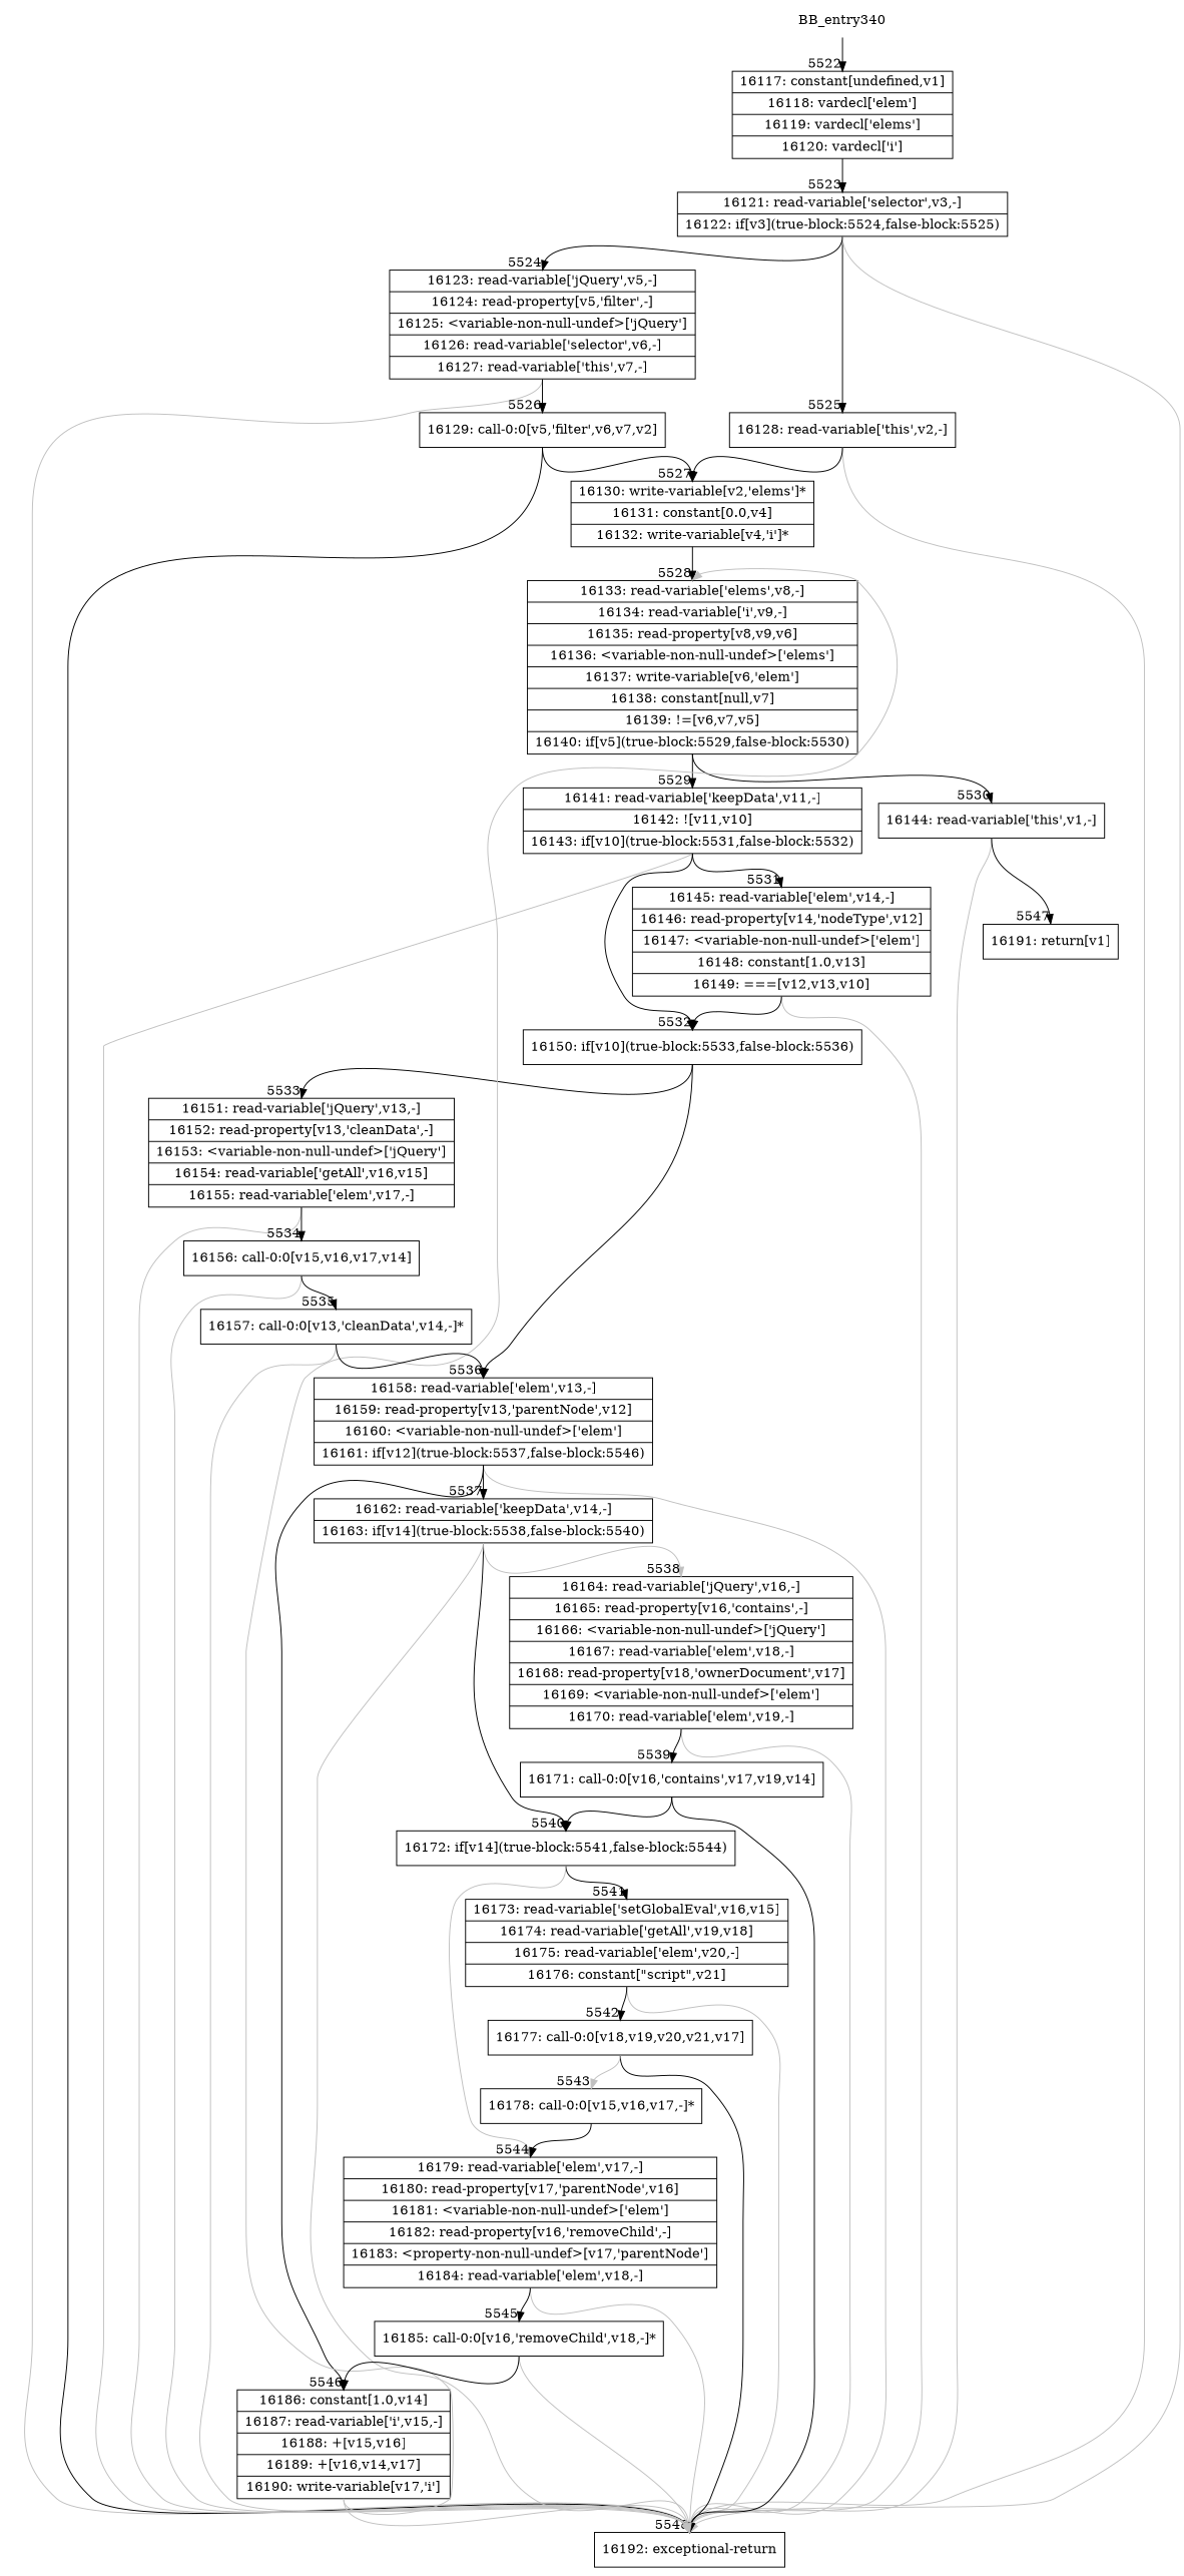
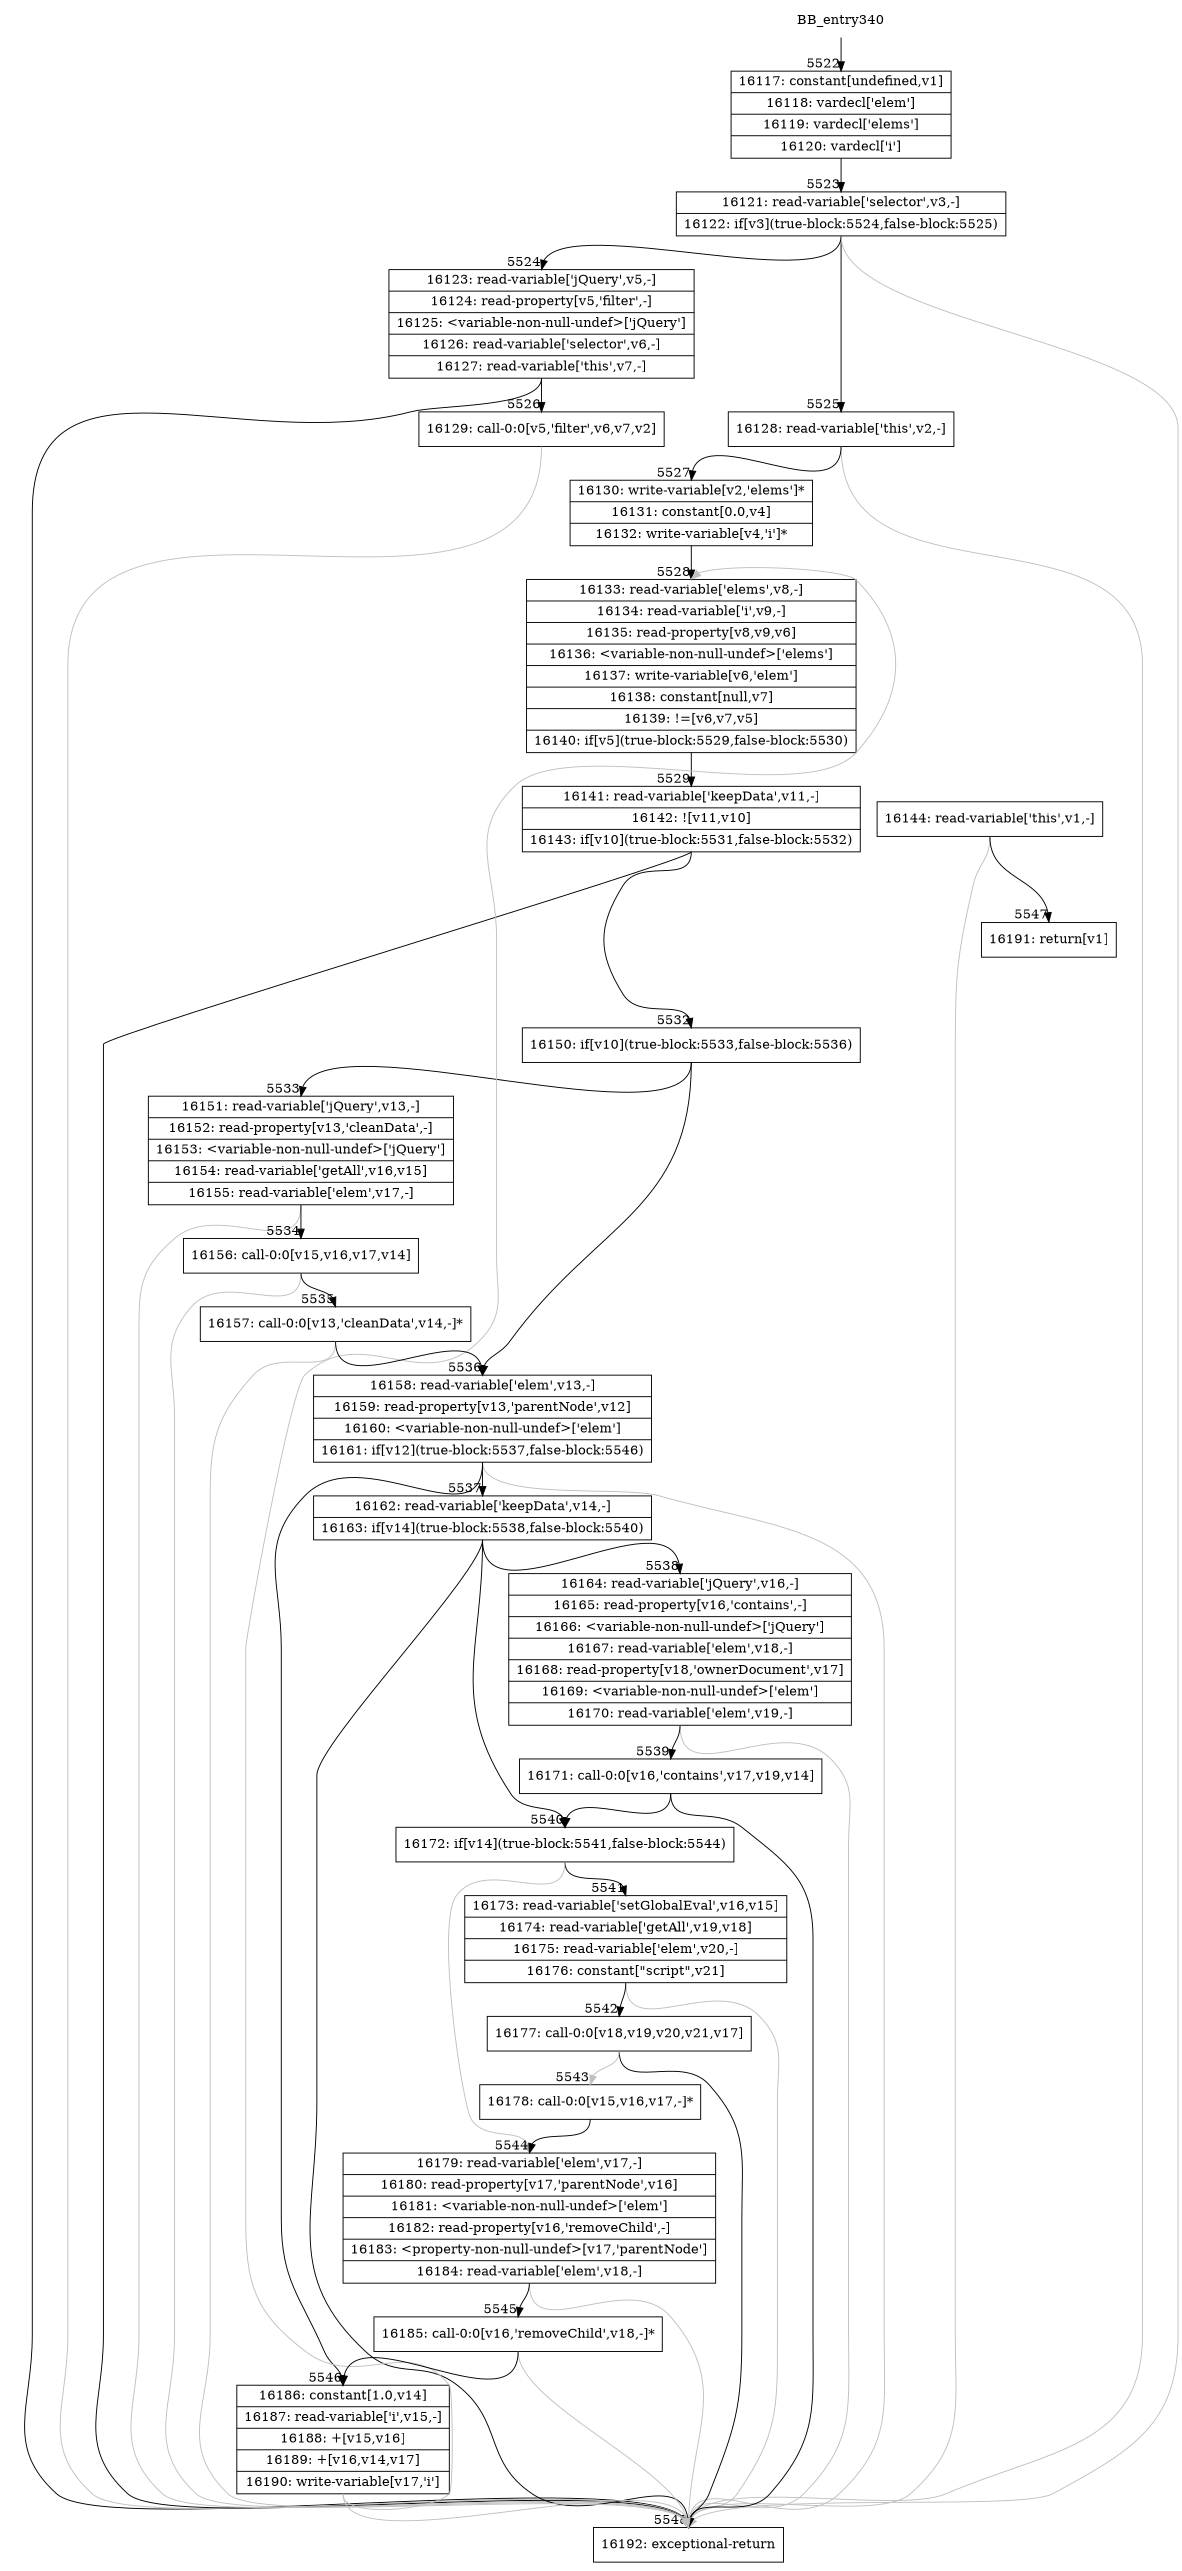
  digraph {
    rankdir=TD
    node [shape=record]
    edge [headport=n tailport=s]
    n1 [label=BB_entry340 shape=none]
    n2 [label="{16117: constant[undefined,v1]|16118: vardecl['elem']|16119: vardecl['elems']|16120: vardecl['i']}"]
    n3 [label="{16121: read-variable['selector',v3,-]|16122: if[v3](true-block:5524,false-block:5525)}"]
    n4 [label="{16123: read-variable['jQuery',v5,-]|16124: read-property[v5,'filter',-]|16125: \<variable-non-null-undef\>['jQuery']|16126: read-variable['selector',v6,-]|16127: read-variable['this',v7,-]}"]
    n5 [label="{16128: read-variable['this',v2,-]}"]
    n6 [label="{16192: exceptional-return}"]
    n7 [label="{16129: call-0:0[v5,'filter',v6,v7,v2]}"]
    n8 [label="{16130: write-variable[v2,'elems']*|16131: constant[0.0,v4]|16132: write-variable[v4,'i']*}"]
    n9 [label="{16133: read-variable['elems',v8,-]|16134: read-variable['i',v9,-]|16135: read-property[v8,v9,v6]|16136: \<variable-non-null-undef\>['elems']|16137: write-variable[v6,'elem']|16138: constant[null,v7]|16139: !=[v6,v7,v5]|16140: if[v5](true-block:5529,false-block:5530)}"]
    n10 [label="{16141: read-variable['keepData',v11,-]|16142: ![v11,v10]|16143: if[v10](true-block:5531,false-block:5532)}"]
    n11 [label="{16144: read-variable['this',v1,-]}"]
    n12 [label="{16150: if[v10](true-block:5533,false-block:5536)}"]
-   n13 [label="{16145: read-variable['elem',v14,-]|16146: read-property[v14,'nodeType',v12]|16147: \<variable-non-null-undef\>['elem']|16148: constant[1.0,v13]|16149: ===[v12,v13,v10]}"]
    n14 [label="{16191: return[v1]}"]
    n15 [label="{16151: read-variable['jQuery',v13,-]|16152: read-property[v13,'cleanData',-]|16153: \<variable-non-null-undef\>['jQuery']|16154: read-variable['getAll',v16,v15]|16155: read-variable['elem',v17,-]}"]
    n16 [label="{16158: read-variable['elem',v13,-]|16159: read-property[v13,'parentNode',v12]|16160: \<variable-non-null-undef\>['elem']|16161: if[v12](true-block:5537,false-block:5546)}"]
    n17 [label="{16156: call-0:0[v15,v16,v17,v14]}"]
    n18 [label="{16162: read-variable['keepData',v14,-]|16163: if[v14](true-block:5538,false-block:5540)}"]
    n19 [label="{16186: constant[1.0,v14]|16187: read-variable['i',v15,-]|16188: +[v15,v16]|16189: +[v16,v14,v17]|16190: write-variable[v17,'i']}"]
    n20 [label="{16157: call-0:0[v13,'cleanData',v14,-]*}"]
    n21 [label="{16172: if[v14](true-block:5541,false-block:5544)}"]
    n22 [label="{16164: read-variable['jQuery',v16,-]|16165: read-property[v16,'contains',-]|16166: \<variable-non-null-undef\>['jQuery']|16167: read-variable['elem',v18,-]|16168: read-property[v18,'ownerDocument',v17]|16169: \<variable-non-null-undef\>['elem']|16170: read-variable['elem',v19,-]}"]
    n23 [label="{16173: read-variable['setGlobalEval',v16,v15]|16174: read-variable['getAll',v19,v18]|16175: read-variable['elem',v20,-]|16176: constant[\"script\",v21]}"]
    n24 [label="{16179: read-variable['elem',v17,-]|16180: read-property[v17,'parentNode',v16]|16181: \<variable-non-null-undef\>['elem']|16182: read-property[v16,'removeChild',-]|16183: \<property-non-null-undef\>[v17,'parentNode']|16184: read-variable['elem',v18,-]}"]
    n25 [label="{16171: call-0:0[v16,'contains',v17,v19,v14]}"]
    n26 [label="{16177: call-0:0[v18,v19,v20,v21,v17]}"]
    n27 [label="{16185: call-0:0[v16,'removeChild',v18,-]*}"]
    n28 [label="{16178: call-0:0[v15,v16,v17,-]*}"]
    n1 -> n2 [headlabel="    5522"]
    n2 -> n3 [headlabel="      5523"]
    n3 -> n4 [headlabel="      5524"]
    n3 -> n5 [headlabel="      5525"]
    n3 -> n6 [color=gray headlabel="      5548"]
-   n4 -> n6 [color=gray]
+   n4 -> n6 [color=black]
    n4 -> n7 [headlabel="      5526"]
    n5 -> n6 [color=gray]
    n5 -> n8 [headlabel="      5527"]
-   n7 -> n6 [color=black]
-   n7 -> n8
+   n7 -> n6 [color=gray]
    n8 -> n9 [headlabel="      5528"]
    n9 -> n10 [headlabel="      5529"]
-   n9 -> n11 [headlabel="      5530"]
-   n10 -> n6 [color=gray]
+   n10 -> n6 [color=black]
    n10 -> n12 [headlabel="      5532"]
-   n10 -> n13 [headlabel="      5531"]
    n11 -> n6 [color=gray]
    n11 -> n14 [headlabel="      5547"]
    n12 -> n15 [headlabel="      5533"]
    n12 -> n16 [headlabel="      5536"]
-   n13 -> n6 [color=gray]
-   n13 -> n12
    n15 -> n6 [color=gray]
    n15 -> n17 [headlabel="      5534"]
    n16 -> n6 [color=gray]
    n16 -> n18 [headlabel="      5537"]
    n16 -> n19 [headlabel="      5546"]
    n17 -> n6 [color=gray]
    n17 -> n20 [headlabel="      5535"]
-   n18 -> n6 [color=gray]
+   n18 -> n6 [color=black]
    n18 -> n21 [headlabel="      5540"]
-   n18 -> n22 [headlabel="      5538" color=gray]
+   n18 -> n22 [headlabel="      5538"]
    n19 -> n6 [color=gray]
    n19 -> n9 [color=gray]
    n20 -> n6 [color=gray]
    n20 -> n16
    n21 -> n23 [headlabel="      5541"]
    n21 -> n24 [color=gray headlabel="      5544"]
    n22 -> n6 [color=gray]
    n22 -> n25 [headlabel="      5539"]
    n23 -> n6 [color=gray]
    n23 -> n26 [headlabel="      5542"]
    n24 -> n6 [color=gray]
    n24 -> n27 [headlabel="      5545"]
    n25 -> n6 [color=black]
    n25 -> n21
    n26 -> n6 [color=black]
    n26 -> n28 [color=gray headlabel="      5543"]
    n27 -> n6 [color=gray]
    n27 -> n19
    n28 -> n24
  }
